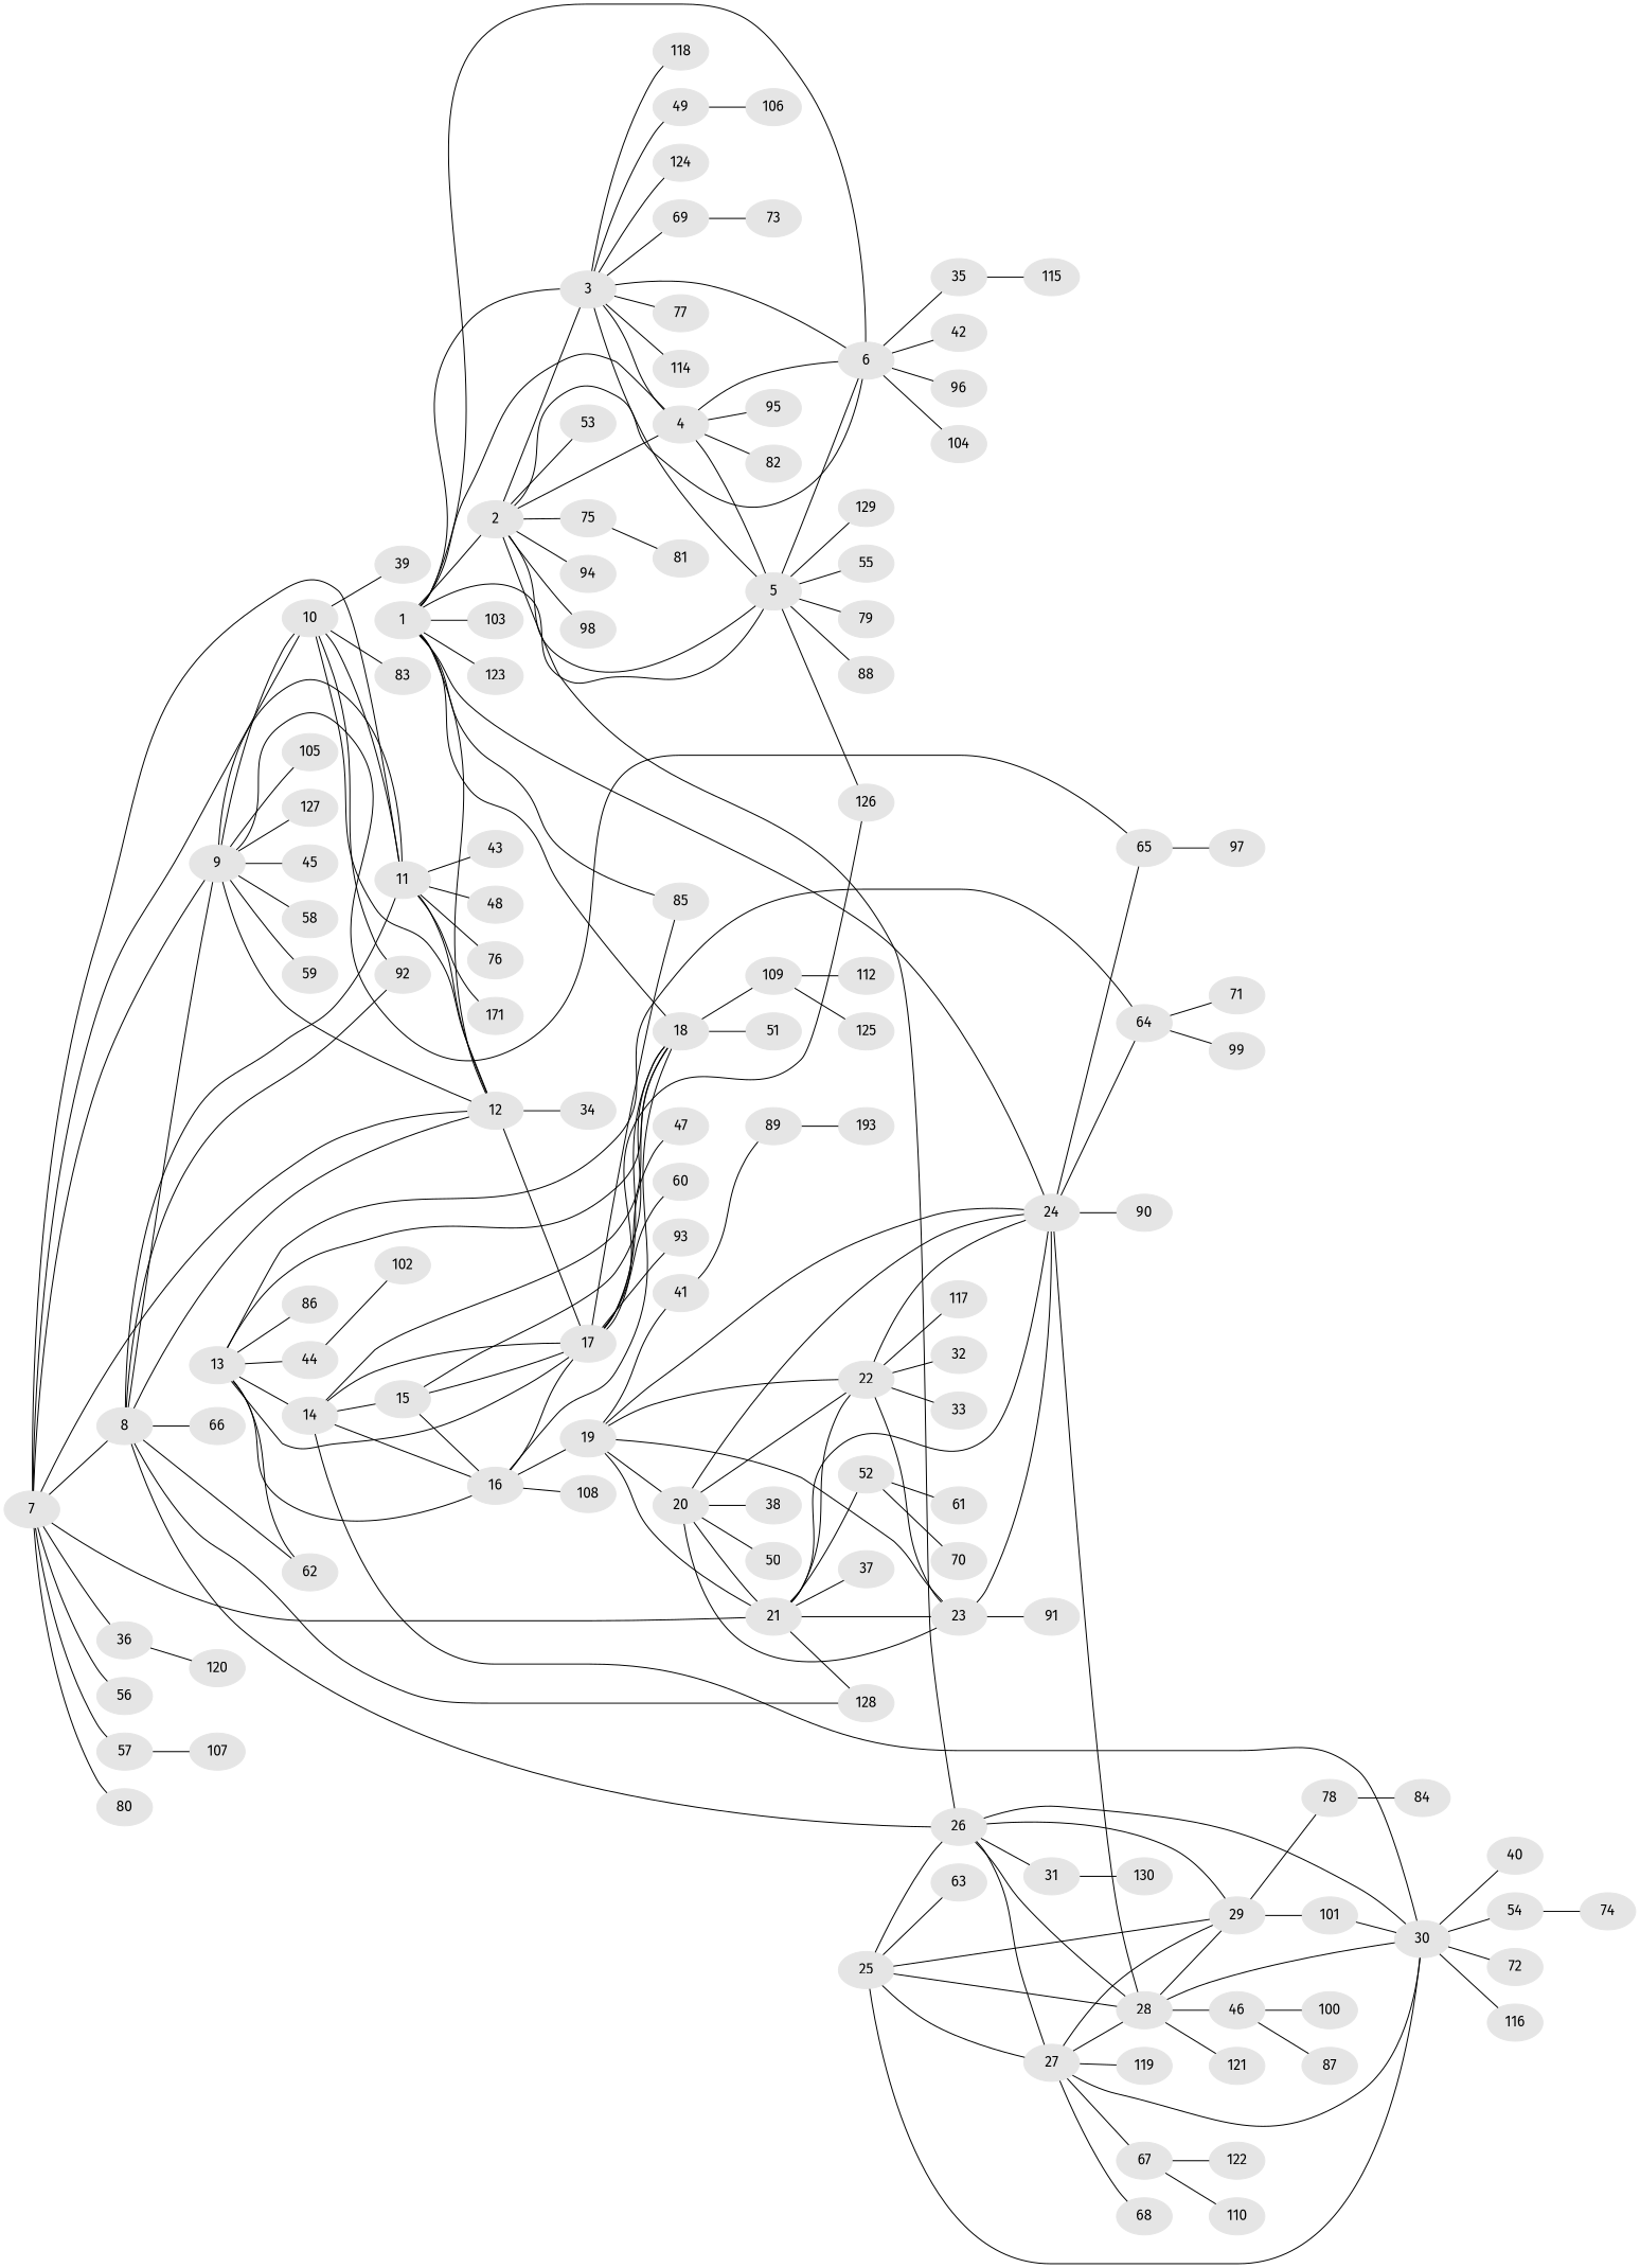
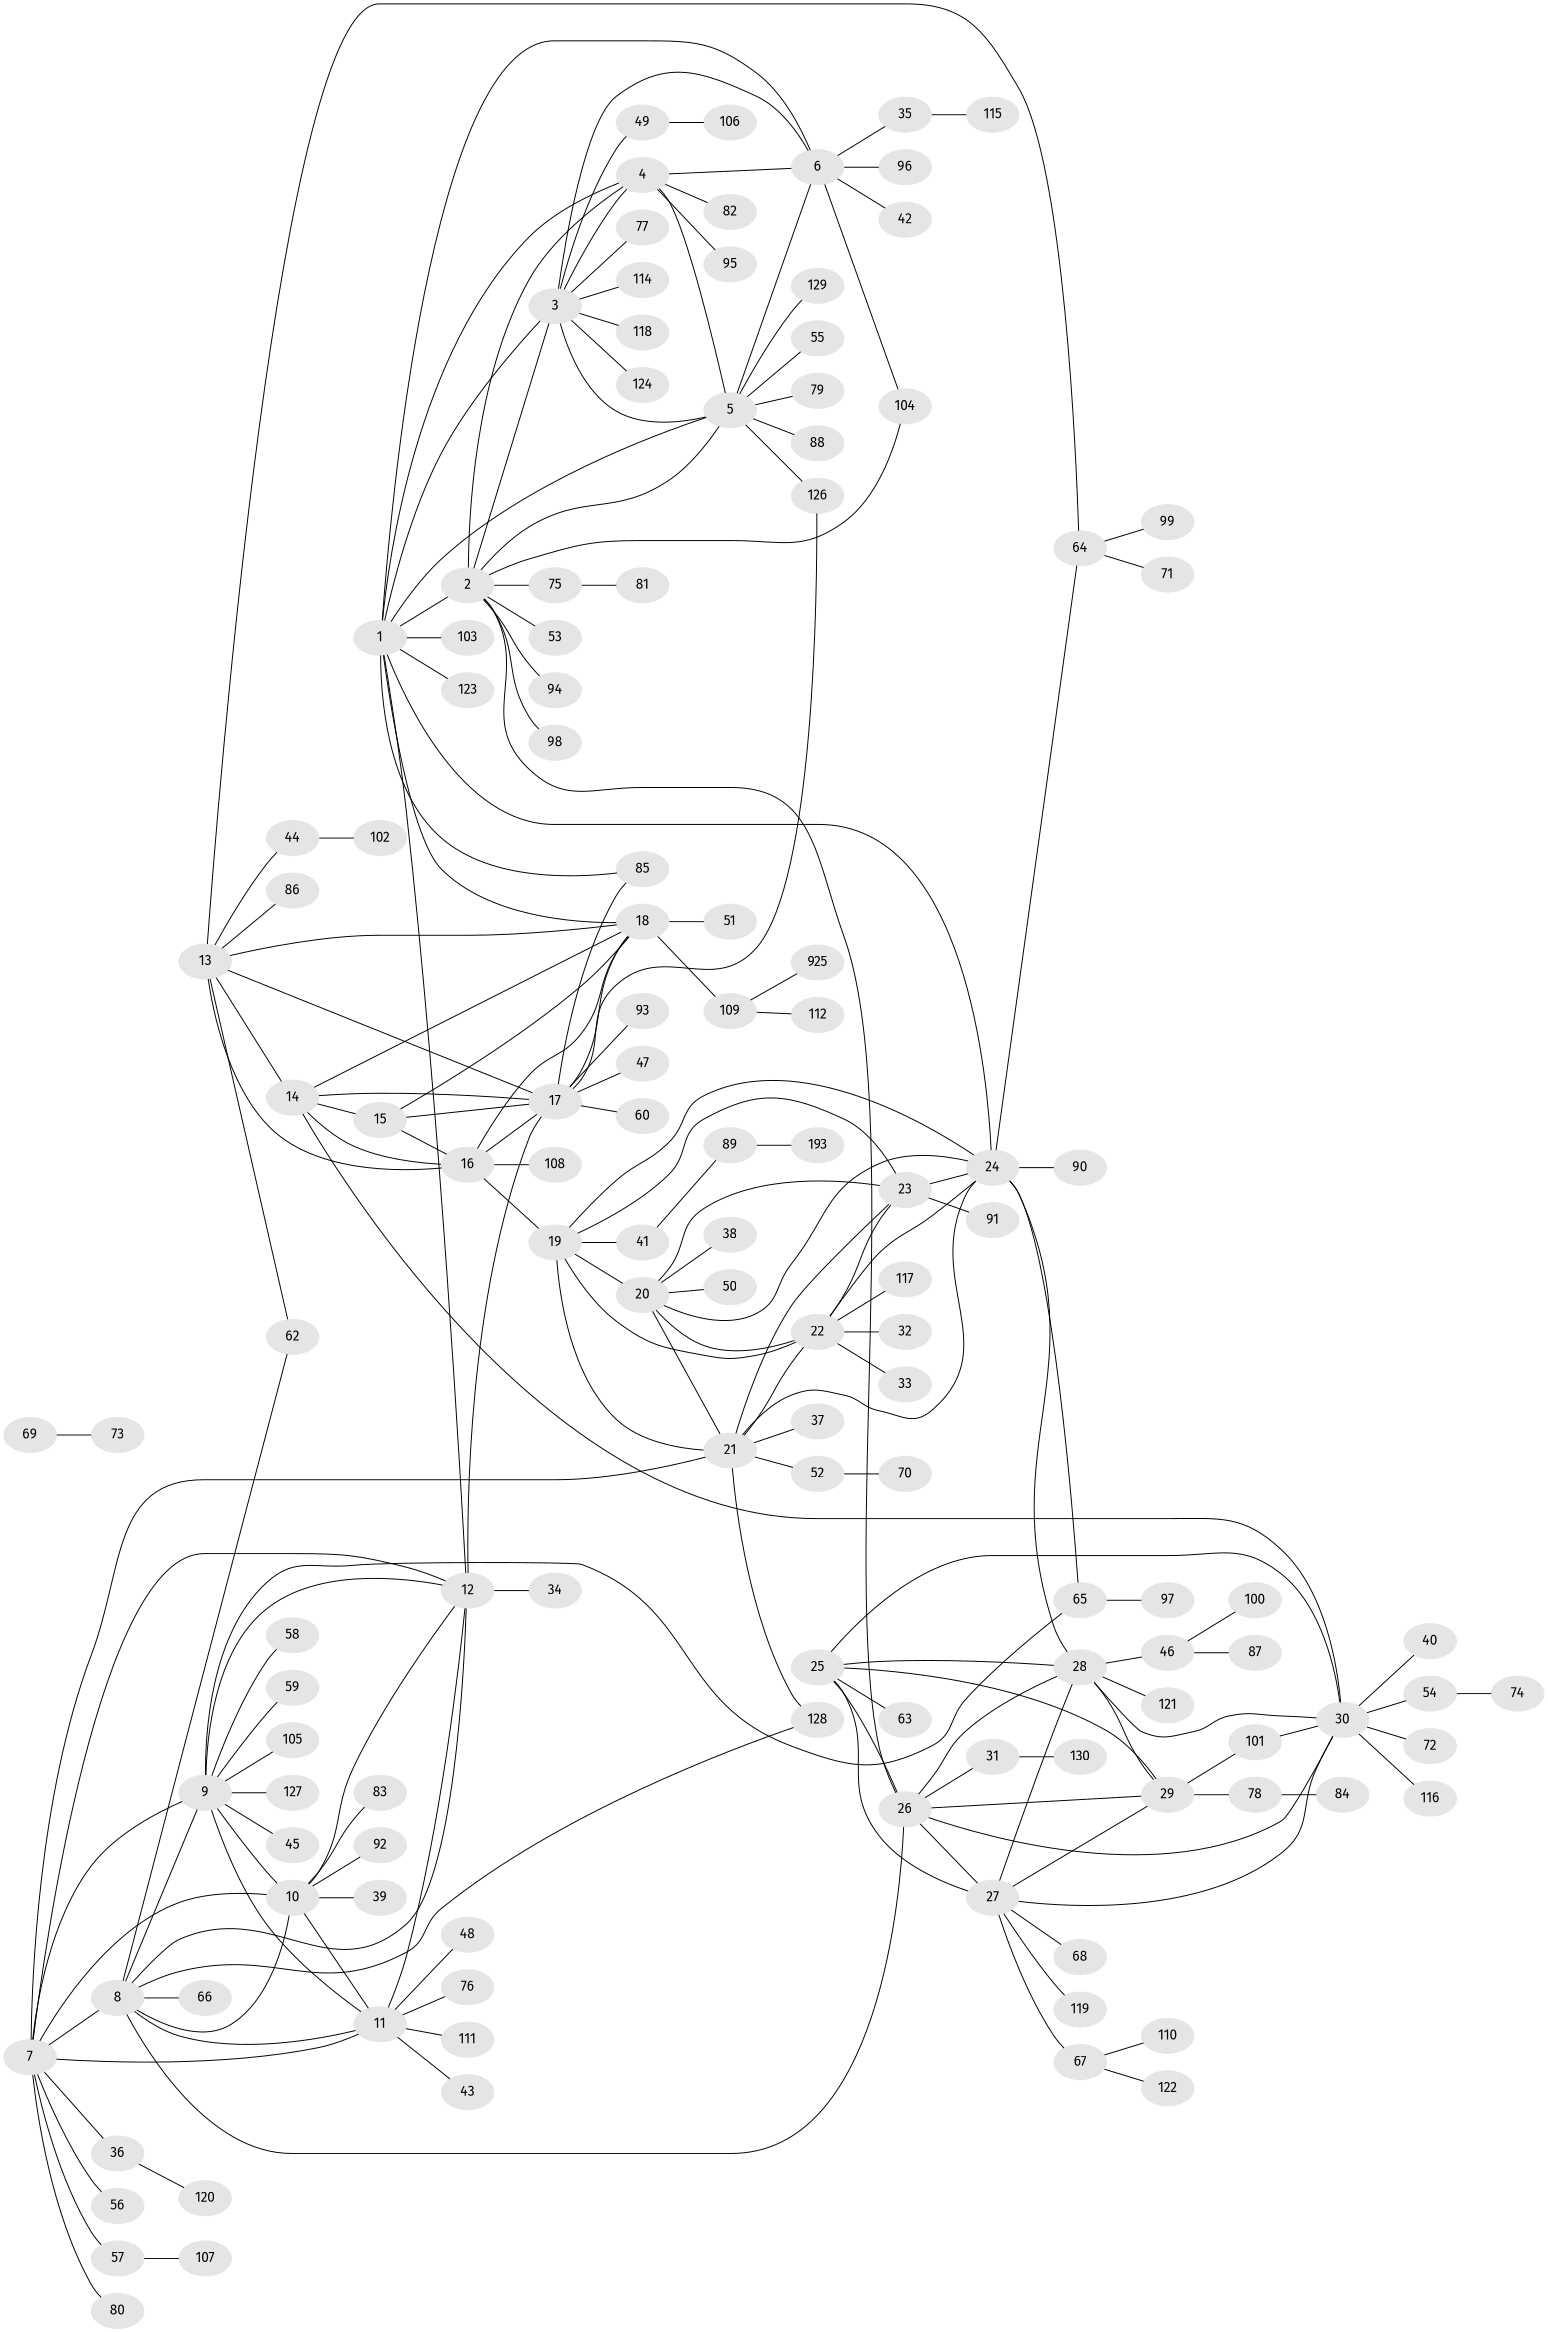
  graph {
    fontname="Fira Sans"
    rankdir=LR
    node [color=gray90 fontname="Fira Sans" style=filled]
    edge [fontname="Fira Sans"]
    1
    2
    3
    4
    5
    6
    12
    18
    24
    85
    103
    123
    26
    53
    75
    94
    98
    49
    69
    77
    114
    118
    124
    82
    95
    55
    79
    88
    126
    129
    35
    42
    96
    104
    17
    34
    51
    109
    65
    64
    28
    90
    30
    27
    29
    31
    81
    106
    73
    115
    7
    8
    9
    10
    11
    21
    36
    56
    57
    80
    62
    66
    128
    45
    58
    59
    105
    127
    39
    83
    92
    43
    48
    76
-   111 [label=171]
+   111
    22
    23
    37
    52
    120
    107
    97
    47
    60
    93
    13
    14
    16
    44
    86
    15
    19
    108
    102
    71
    99
    40
    54
    72
    116
    20
    41
    112
-   125
+   125 [label=925]
    38
    50
    32
    33
    117
    91
    89
-   61
    70
    46
    121
    25
    63
    67
    68
    119
    78
    101
    130
    110
    122
    87
    100
    84
    74
    n130 [label=193]
    1 -- 2
    1 -- 3
    1 -- 4
    1 -- 5
    1 -- 6
    1 -- 12
    1 -- 18
    1 -- 24
    1 -- 85
    1 -- 103
    1 -- 123
    2 -- 3
    2 -- 4
    2 -- 5
-   2 -- 6
+   2 -- 104
    2 -- 26
    2 -- 53
    2 -- 75
    2 -- 94
    2 -- 98
    3 -- 4
    3 -- 5
    3 -- 6
    3 -- 49
-   3 -- 69
    3 -- 77
    3 -- 114
    3 -- 118
    3 -- 124
    4 -- 5
    4 -- 6
    4 -- 82
    4 -- 95
    5 -- 6
    5 -- 55
    5 -- 79
    5 -- 88
    5 -- 126
    5 -- 129
    6 -- 35
    6 -- 42
    6 -- 96
    6 -- 104
    12 -- 17
    12 -- 34
    18 -- 51
    18 -- 109
    24 -- 65
    24 -- 64
    24 -- 28
    24 -- 90
    26 -- 28
    26 -- 30
    26 -- 27
    26 -- 29
    26 -- 31
    75 -- 81
    49 -- 106
    69 -- 73
    35 -- 115
    17 -- 18
    17 -- 85
    17 -- 126
    17 -- 47
    17 -- 60
    17 -- 93
    109 -- 112
    109 -- 125
    65 -- 97
    64 -- 71
    64 -- 99
    28 -- 30
    28 -- 29
    28 -- 46
    28 -- 121
    30 -- 40
    30 -- 54
    30 -- 72
    30 -- 116
    27 -- 28
    27 -- 30
    27 -- 29
    27 -- 67
    27 -- 68
    27 -- 119
    29 -- 78
    29 -- 101
    31 -- 130
    7 -- 12
    7 -- 8
    7 -- 9
    7 -- 10
    7 -- 11
    7 -- 21
    7 -- 36
    7 -- 56
    7 -- 57
    7 -- 80
    8 -- 12
    8 -- 26
    8 -- 9
-   8 -- 92
+   8 -- 10
    8 -- 11
    8 -- 62
    8 -- 66
    8 -- 128
    9 -- 12
    9 -- 65
    9 -- 10
    9 -- 11
    9 -- 45
    9 -- 58
    9 -- 59
    9 -- 105
    9 -- 127
    10 -- 12
    10 -- 11
    10 -- 39
    10 -- 83
    10 -- 92
    11 -- 12
    11 -- 43
    11 -- 48
    11 -- 76
    11 -- 111
    21 -- 24
    21 -- 128
    21 -- 22
    21 -- 23
    21 -- 37
    21 -- 52
    36 -- 120
    57 -- 107
    22 -- 24
    22 -- 23
    22 -- 32
    22 -- 33
    22 -- 117
    23 -- 24
    23 -- 91
-   52 -- 61
    52 -- 70
    13 -- 18
    13 -- 17
    13 -- 64
    13 -- 62
    13 -- 14
    13 -- 16
    13 -- 44
    13 -- 86
    14 -- 18
    14 -- 17
    14 -- 30
    14 -- 16
    14 -- 15
    16 -- 18
    16 -- 17
    16 -- 19
    16 -- 108
    44 -- 102
    15 -- 18
    15 -- 17
    15 -- 16
    19 -- 24
    19 -- 21
    19 -- 22
    19 -- 23
    19 -- 20
    19 -- 41
    54 -- 74
    20 -- 24
    20 -- 21
    20 -- 22
    20 -- 23
    20 -- 38
    20 -- 50
    41 -- 89
    89 -- n130
    46 -- 87
    46 -- 100
    25 -- 26
    25 -- 28
    25 -- 30
    25 -- 27
    25 -- 29
    25 -- 63
    67 -- 110
    67 -- 122
    78 -- 84
    101 -- 30
  }
